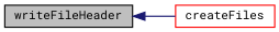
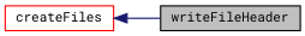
  digraph {
    rankdir=LR
    fontname="Roboto Mono"
    node [fontname="Roboto Mono" fontsize=10 shape=record]
    n1 [color=black fillcolor=grey75 fontcolor=black height=0.2 label=writeFileHeader style=filled width=0.4]
    n2 [color=red height=0.2 label=createFiles width=0.4]
-   n1 -> n2 [color=midnightblue dir=back fontname="Roboto Mono" fontsize=10 labelfontname=FreeSans labelfontsize=10 style=solid]
+   n2 -> n1 [color=midnightblue dir=back fontname="Roboto Mono" fontsize=10 labelfontname=FreeSans labelfontsize=10 style=solid]
  }
